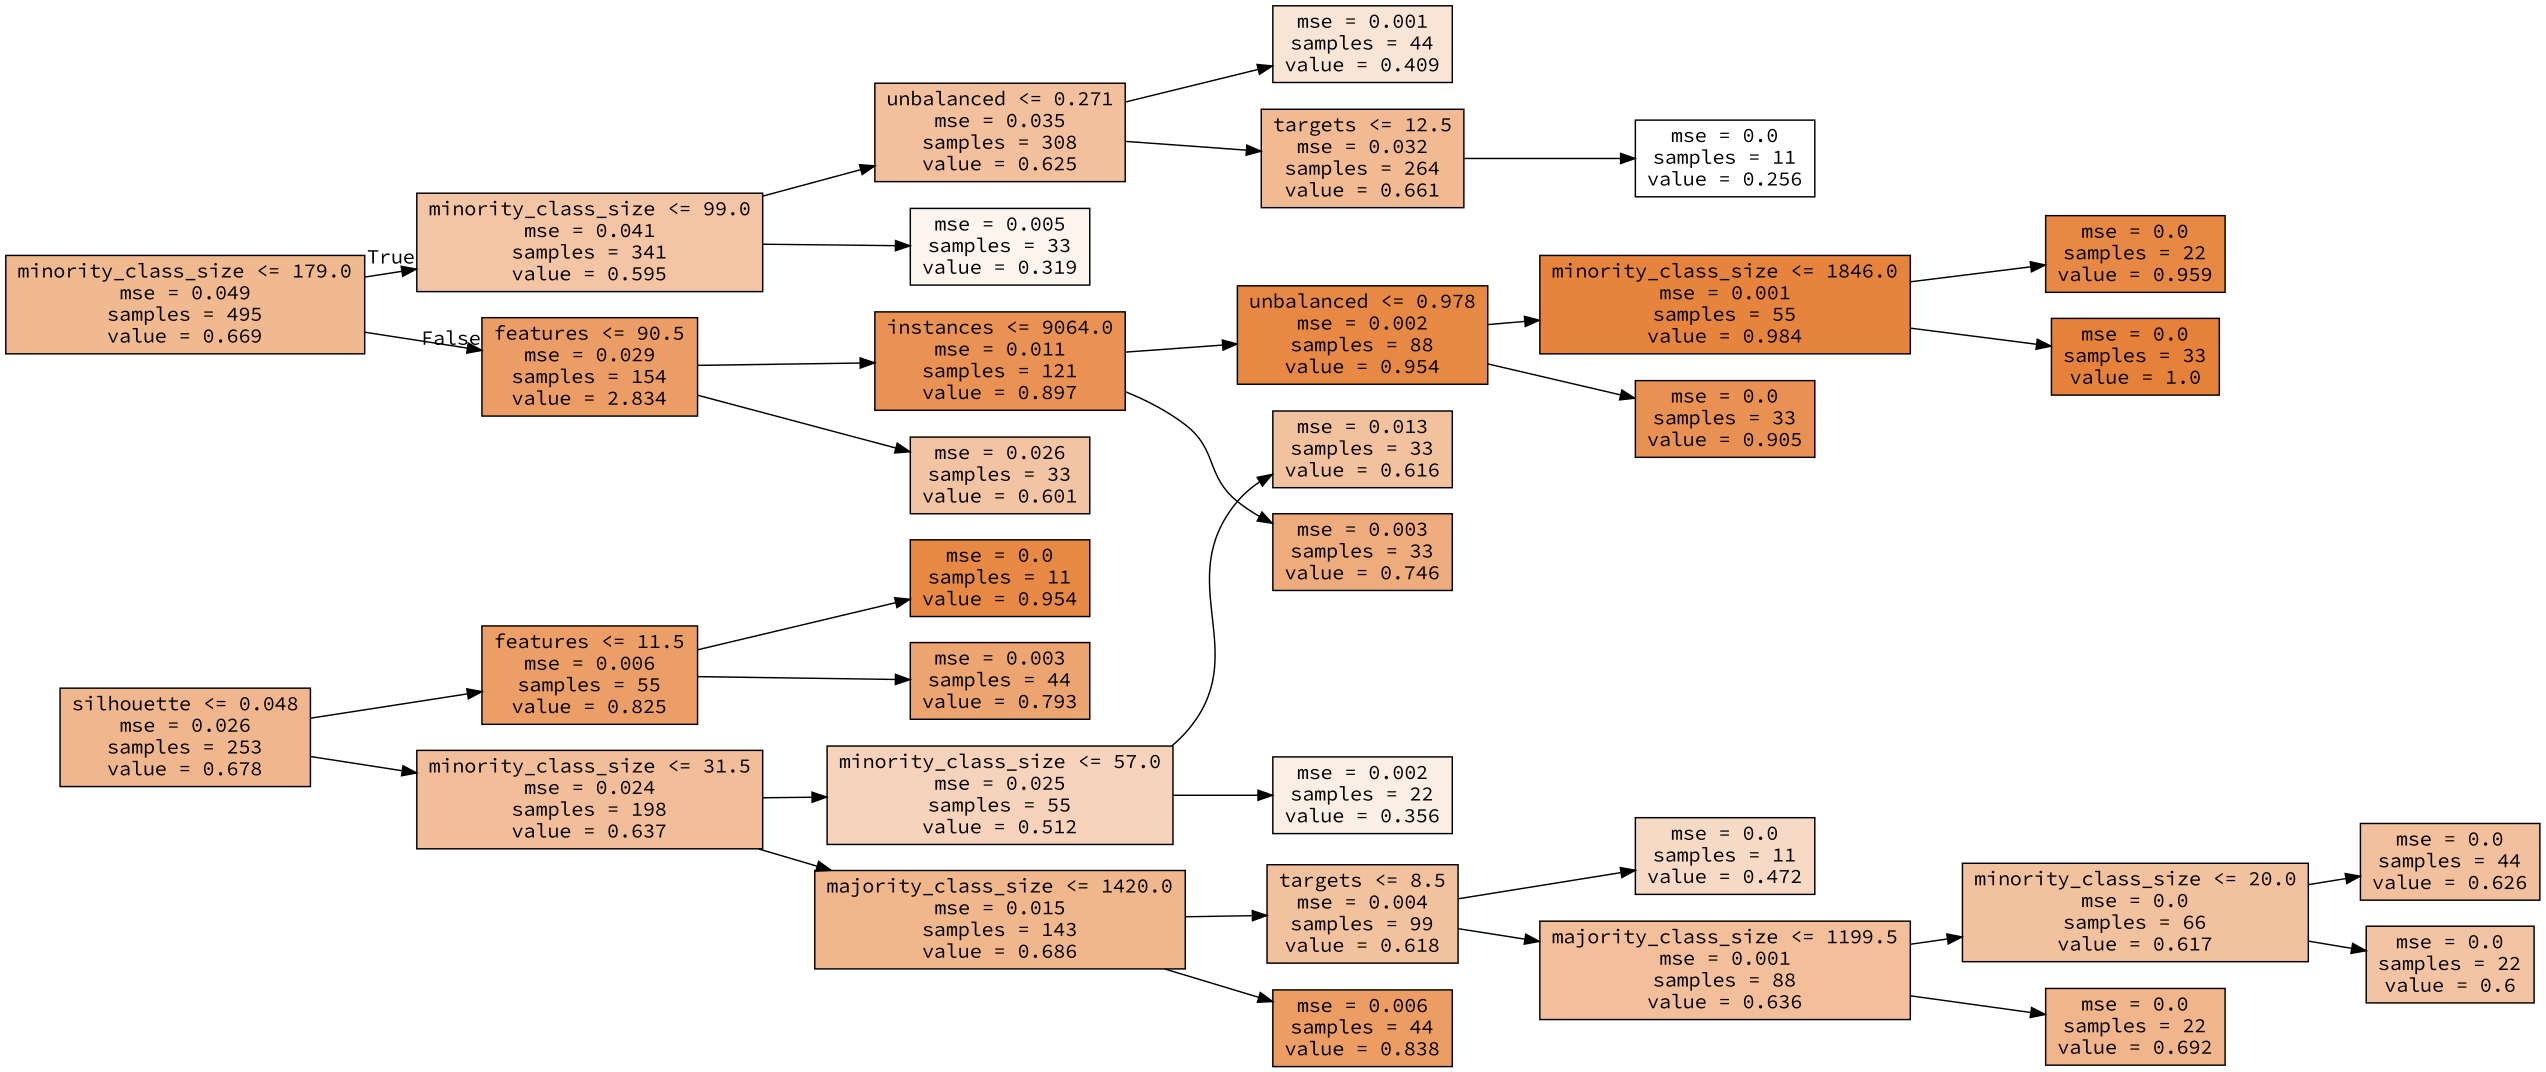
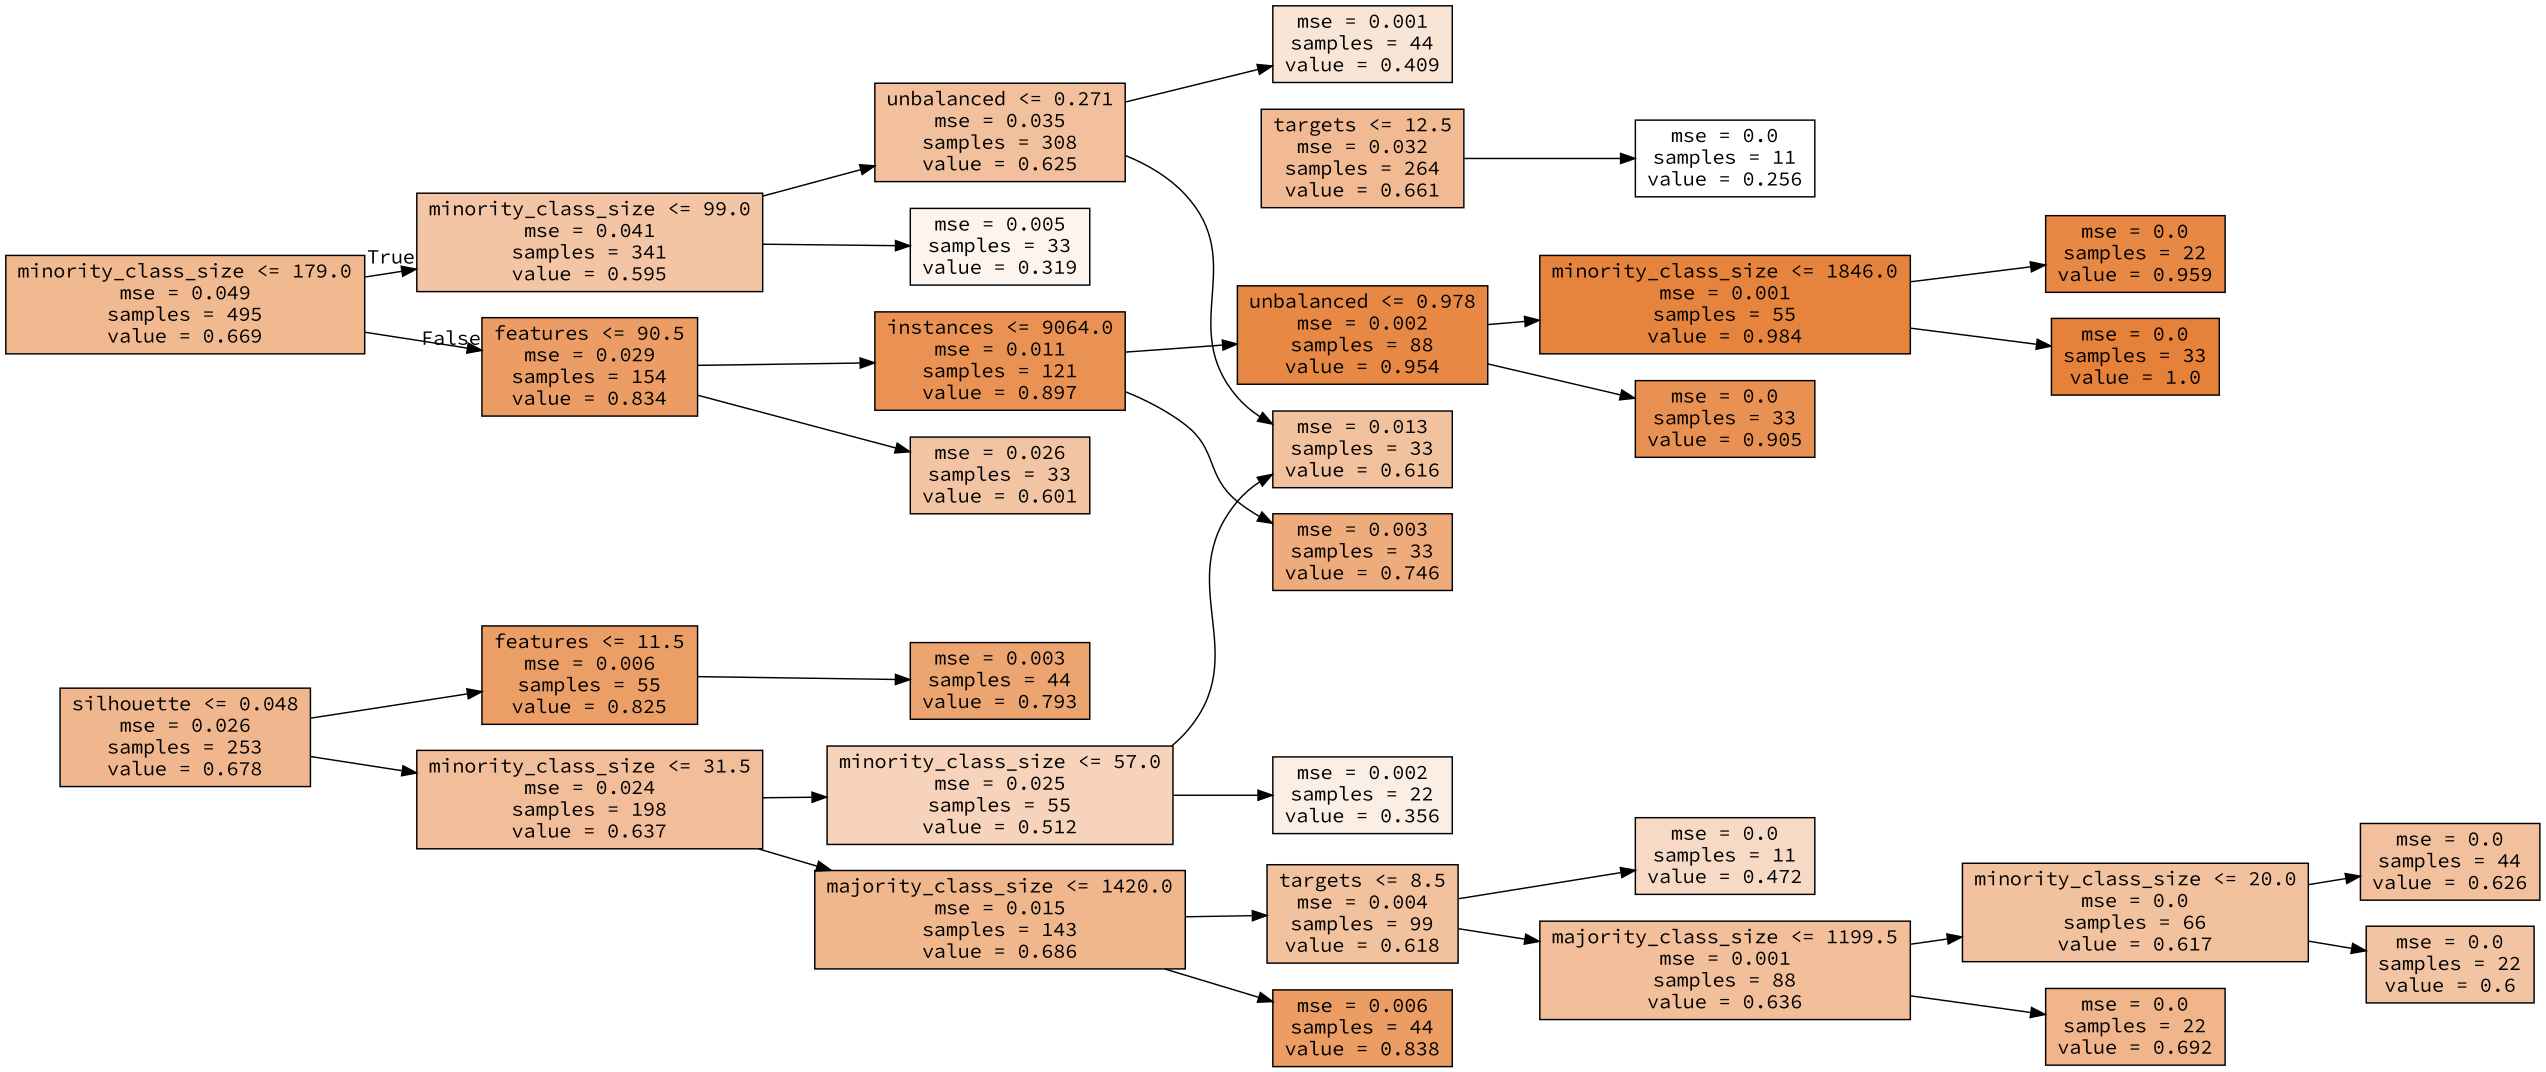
  digraph {
    fontname="Source Code Pro"
    rankdir=LR
    node [color=black fillcolor="#e5813976" fontname="Source Code Pro" shape=box style=filled]
    edge [fontname="Source Code Pro"]
    n1 [fillcolor="#e581398e" label="minority_class_size <= 179.0\nmse = 0.049\nsamples = 495\nvalue = 0.669"]
    n2 [fillcolor="#e5813974" label="minority_class_size <= 99.0\nmse = 0.041\nsamples = 341\nvalue = 0.595"]
-   n3 [fillcolor="#e58139c6" label="features <= 90.5\nmse = 0.029\nsamples = 154\nvalue = 2.834"]
+   n3 [fillcolor="#e58139c6" label="features <= 90.5\nmse = 0.029\nsamples = 154\nvalue = 0.834"]
    n4 [fillcolor="#e581397e" label="unbalanced <= 0.271\nmse = 0.035\nsamples = 308\nvalue = 0.625"]
    n5 [fillcolor="#e5813916" label="mse = 0.005\nsamples = 33\nvalue = 0.319"]
    n6 [fillcolor="#e58139dc" label="instances <= 9064.0\nmse = 0.011\nsamples = 121\nvalue = 0.897"]
    n7 [label="mse = 0.026\nsamples = 33\nvalue = 0.601"]
    n8 [fillcolor="#e5813934" label="mse = 0.001\nsamples = 44\nvalue = 0.409"]
    n9 [fillcolor="#e581398b" label="targets <= 12.5\nmse = 0.032\nsamples = 264\nvalue = 0.661"]
    n10 [fillcolor="#e5813900" label="mse = 0.0\nsamples = 11\nvalue = 0.256"]
    n11 [fillcolor="#e5813991" label="silhouette <= 0.048\nmse = 0.026\nsamples = 253\nvalue = 0.678"]
    n12 [fillcolor="#e5813983" label="minority_class_size <= 31.5\nmse = 0.024\nsamples = 198\nvalue = 0.637"]
    n13 [fillcolor="#e58139c3" label="features <= 11.5\nmse = 0.006\nsamples = 55\nvalue = 0.825"]
    n14 [fillcolor="#e5813993" label="majority_class_size <= 1420.0\nmse = 0.015\nsamples = 143\nvalue = 0.686"]
    n15 [fillcolor="#e5813958" label="minority_class_size <= 57.0\nmse = 0.025\nsamples = 55\nvalue = 0.512"]
-   n16 [fillcolor="#e58139ef" label="mse = 0.0\nsamples = 11\nvalue = 0.954"]
    n17 [fillcolor="#e58139b8" label="mse = 0.003\nsamples = 44\nvalue = 0.793"]
    n18 [fillcolor="#e581397c" label="targets <= 8.5\nmse = 0.004\nsamples = 99\nvalue = 0.618"]
    n19 [fillcolor="#e58139c7" label="mse = 0.006\nsamples = 44\nvalue = 0.838"]
    n20 [fillcolor="#e5813922" label="mse = 0.002\nsamples = 22\nvalue = 0.356"]
    n21 [fillcolor="#e581397b" label="mse = 0.013\nsamples = 33\nvalue = 0.616"]
    n22 [fillcolor="#e5813982" label="majority_class_size <= 1199.5\nmse = 0.001\nsamples = 88\nvalue = 0.636"]
    n23 [fillcolor="#e581394a" label="mse = 0.0\nsamples = 11\nvalue = 0.472"]
    n24 [fillcolor="#e581397c" label="minority_class_size <= 20.0\nmse = 0.0\nsamples = 66\nvalue = 0.617"]
    n25 [fillcolor="#e5813995" label="mse = 0.0\nsamples = 22\nvalue = 0.692"]
    n26 [fillcolor="#e581397f" label="mse = 0.0\nsamples = 44\nvalue = 0.626"]
    n27 [label="mse = 0.0\nsamples = 22\nvalue = 0.6"]
    n28 [fillcolor="#e58139ef" label="unbalanced <= 0.978\nmse = 0.002\nsamples = 88\nvalue = 0.954"]
    n29 [fillcolor="#e58139a8" label="mse = 0.003\nsamples = 33\nvalue = 0.746"]
    n30 [fillcolor="#e58139de" label="mse = 0.0\nsamples = 33\nvalue = 0.905"]
    n31 [fillcolor="#e58139f9" label="minority_class_size <= 1846.0\nmse = 0.001\nsamples = 55\nvalue = 0.984"]
    n32 [fillcolor="#e58139f1" label="mse = 0.0\nsamples = 22\nvalue = 0.959"]
    n33 [fillcolor="#e58139ff" label="mse = 0.0\nsamples = 33\nvalue = 1.0"]
    n1 -> n2 [headlabel=True labelangle=45 labeldistance=2.5]
    n1 -> n3 [headlabel=False labelangle=-45 labeldistance=2.5]
    n2 -> n4
    n2 -> n5
    n3 -> n6
    n3 -> n7
    n4 -> n8
-   n4 -> n9
+   n4 -> n21
    n6 -> n28
    n6 -> n29
    n9 -> n10
    n11 -> n12
    n11 -> n13
    n12 -> n14
    n12 -> n15
-   n13 -> n16
    n13 -> n17
    n14 -> n18
    n14 -> n19
    n15 -> n20
    n15 -> n21
    n18 -> n22
    n18 -> n23
    n22 -> n24
    n22 -> n25
    n24 -> n26
    n24 -> n27
    n28 -> n30
    n28 -> n31
    n31 -> n32
    n31 -> n33
  }
